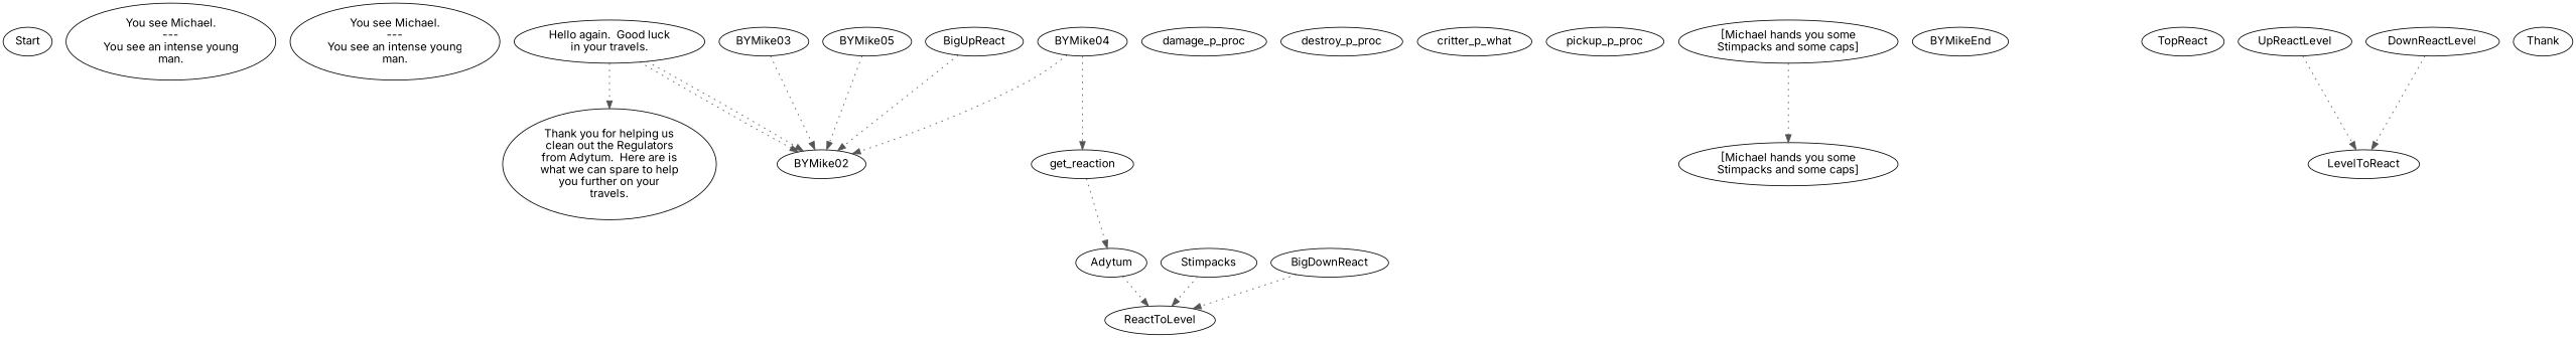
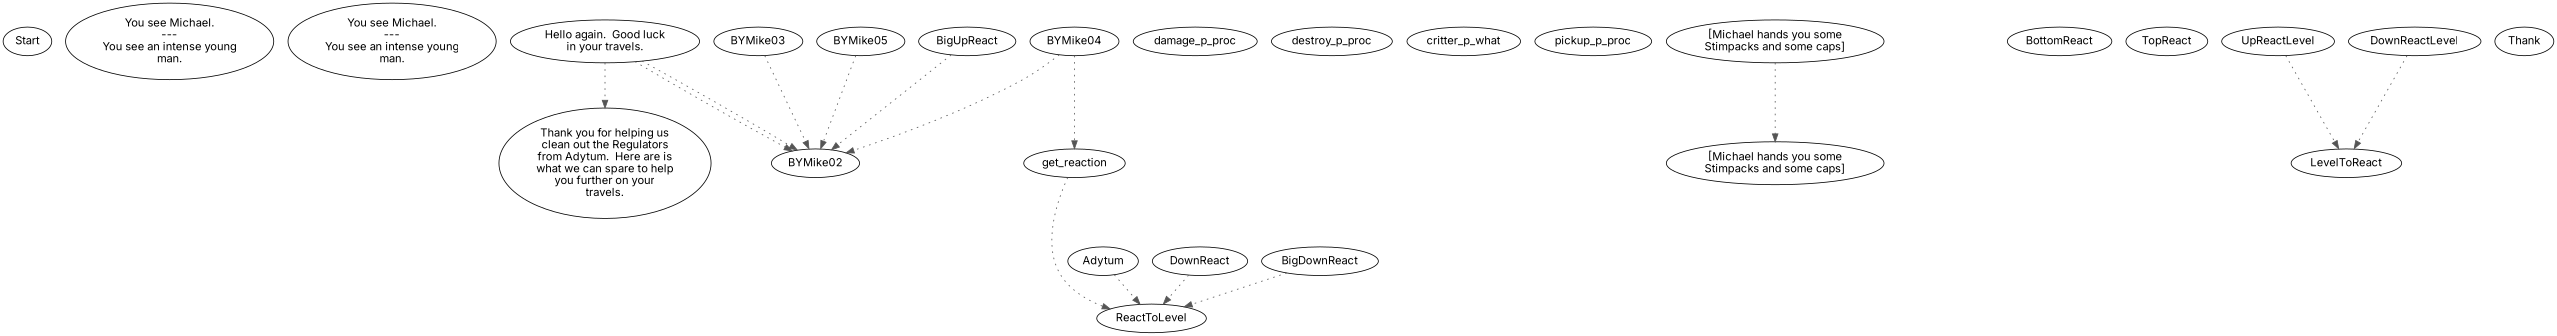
  digraph {
    fontname=Inter
    node [color="#000000" fillcolor="#FFFFFF" fontname=Inter style=filled]
    edge [color="#555555" fontname=Inter style=dotted]
    Start
    n2 [label="You see Michael.\n---\nYou see an intense young\nman."]
    n3 [label="You see Michael.\n---\nYou see an intense young\nman."]
    n4 [label="Hello again.  Good luck\nin your travels."]
    n5 [label="Thank you for helping us\nclean out the Regulators\nfrom Adytum.  Here are is\nwhat we can spare to help\nyou further on your\ntravels."]
    BYMike02
    get_reaction
    ReactToLevel
    damage_p_proc
    destroy_p_proc
    n11 [label=critter_p_what]
    pickup_p_proc
    BYMike03
    BYMike04
    BYMike05
    n16 [label="[Michael hands you some\nStimpacks and some caps]"]
    n17 [label="[Michael hands you some\nStimpacks and some caps]"]
-   BYMikeEnd
    n19 [label=Adytum]
-   DownReact [label=Stimpacks]
+   DownReact
+   BottomReact
    TopReact
    BigUpReact
    BigDownReact
    UpReactLevel
    LevelToReact
    DownReactLevel
    n28 [label=Thank]
    n4 -> n5
    n4 -> BYMike02
    n4 -> BYMike02
-   get_reaction -> n19
+   get_reaction -> ReactToLevel
    BYMike03 -> BYMike02
    BYMike04 -> BYMike02
    BYMike04 -> get_reaction
    BYMike05 -> BYMike02
    n16 -> n17
    n19 -> ReactToLevel
    DownReact -> ReactToLevel
    BigUpReact -> BYMike02
    BigDownReact -> ReactToLevel
    UpReactLevel -> LevelToReact
    DownReactLevel -> LevelToReact
  }
